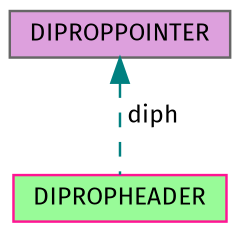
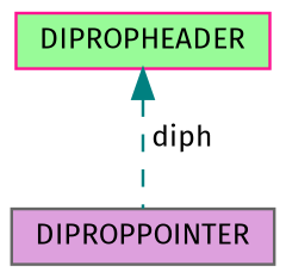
  digraph {
    fontname="Fira Sans"
    node [fontname="Fira Sans" fontsize=10 shape=record style=filled]
    n1 [color=gray40 fillcolor=plum fontcolor=black height=0.2 label=DIPROPPOINTER width=0.4]
    n2 [color=deeppink fillcolor=palegreen height=0.2 label=DIPROPHEADER width=0.4]
-   n1 -> n2 [color=teal dir=back fontname="Fira Sans" fontsize=10 label=" diph" labelfontname=Helvetica labelfontsize=10 style=dashed]
+   n2 -> n1 [color=teal dir=back fontname="Fira Sans" fontsize=10 label=" diph" labelfontname=Helvetica labelfontsize=10 style=dashed]
  }
